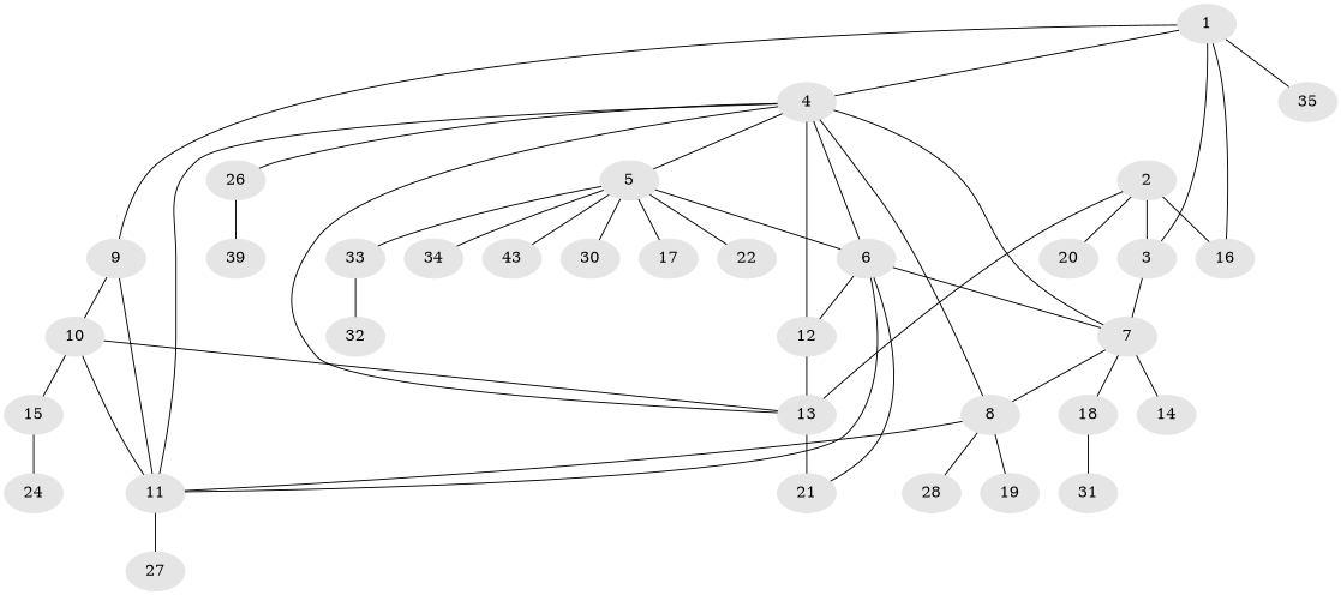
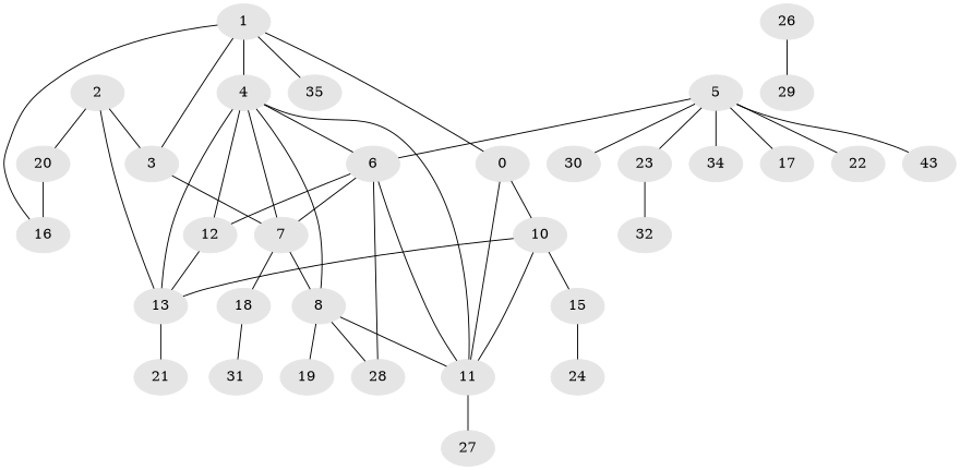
  graph {
    node [color=gray90 style=filled]
    edge [weight=1.0]
    1
    3
    4
-   9
+   9 [label=0]
    35
    16
    2
    13
    20
    7
    5
    6
    8
    11
    12
    26
    10
    21
-   14
    18
    17
    22
    n23 [label=43]
    30
-   33
+   33 [label=23]
    34
    19
    28
    27
-   29 [label=39]
+   29
    32
    31
    15
    24
    1 -- 3
    1 -- 4
    1 -- 9
    1 -- 35
    1 -- 16
    3 -- 7 [weight=3.0]
    4 -- 13
    4 -- 7
-   4 -- 5
    4 -- 6 [weight=3.0]
    4 -- 8
    4 -- 11 [weight=2.0]
    4 -- 12 [weight=6.0]
-   4 -- 26
    9 -- 11
    9 -- 10
    2 -- 3
-   2 -- 16 [weight=6.0]
+   20 -- 16 [weight=6.0]
    2 -- 13
    2 -- 20
    13 -- 21 [weight=3.0]
    7 -- 8
-   7 -- 14
    7 -- 18
    5 -- 6
    5 -- 17
    5 -- 22
    5 -- n23
    5 -- 30
    5 -- 33
    5 -- 34
    6 -- 7
    6 -- 11
    6 -- 12
-   6 -- 21
+   6 -- 28
    8 -- 11
    8 -- 19
    8 -- 28
    11 -- 27
    12 -- 13
    26 -- 29
    10 -- 13
    10 -- 11 [weight=3.0]
    10 -- 15
    18 -- 31
    33 -- 32
    15 -- 24
  }
